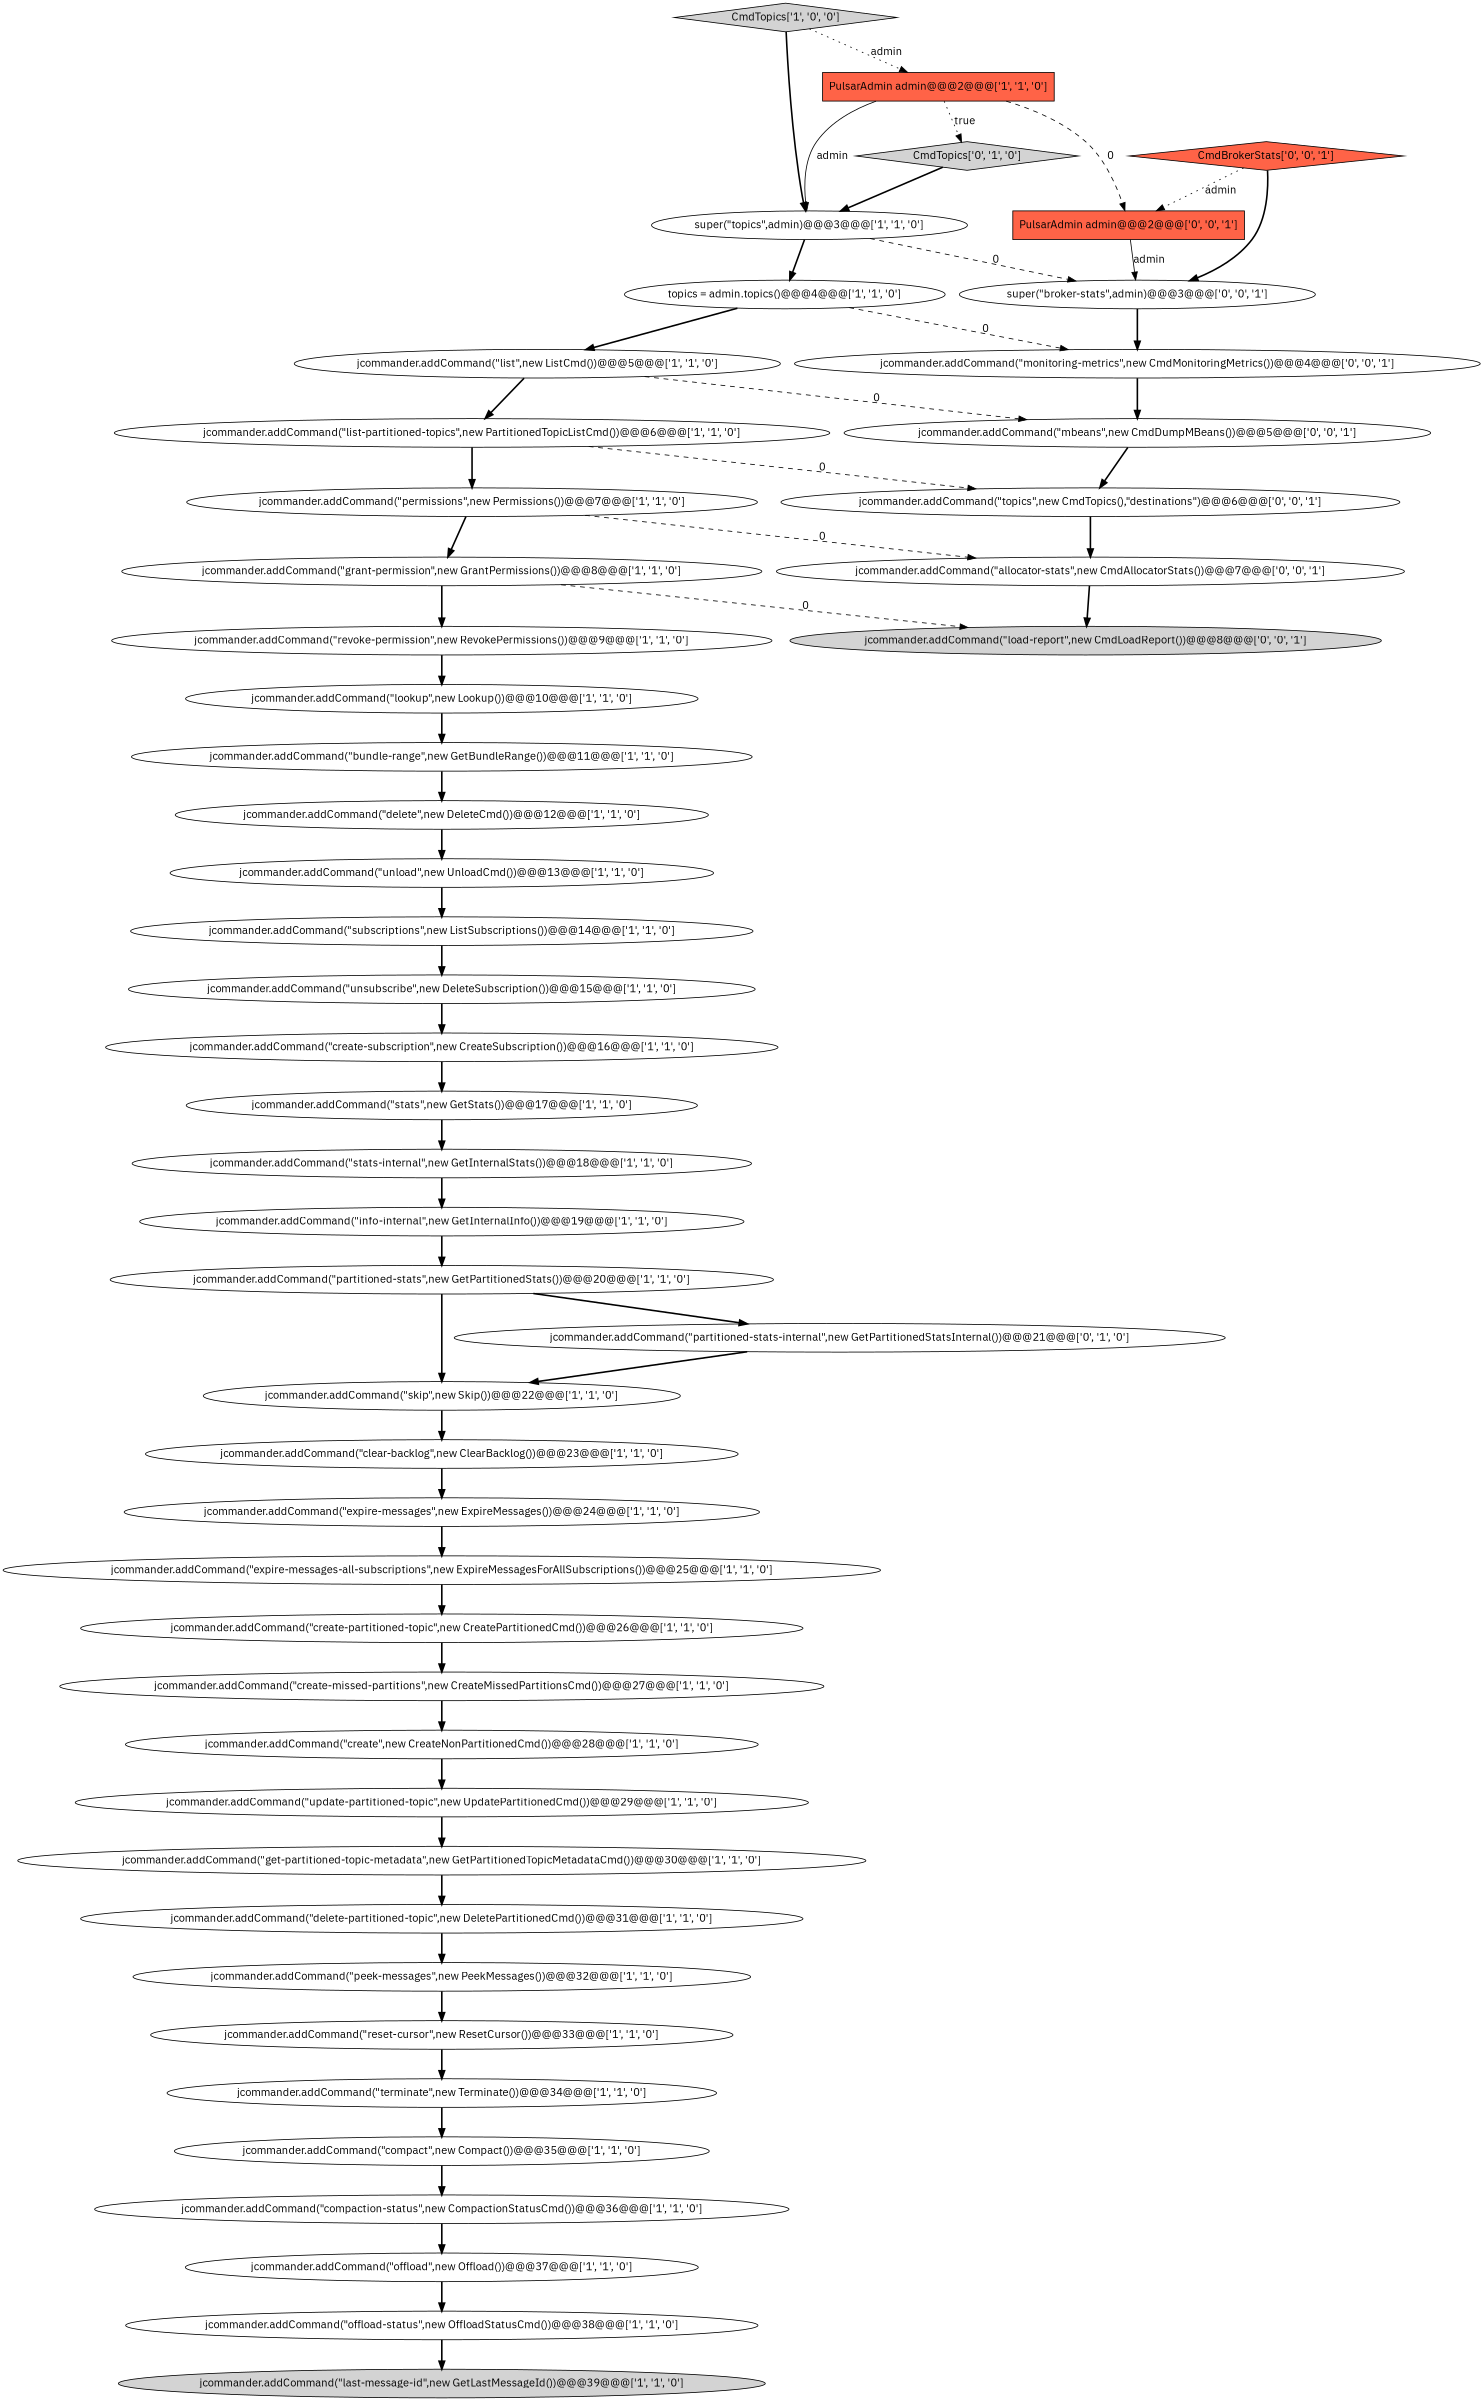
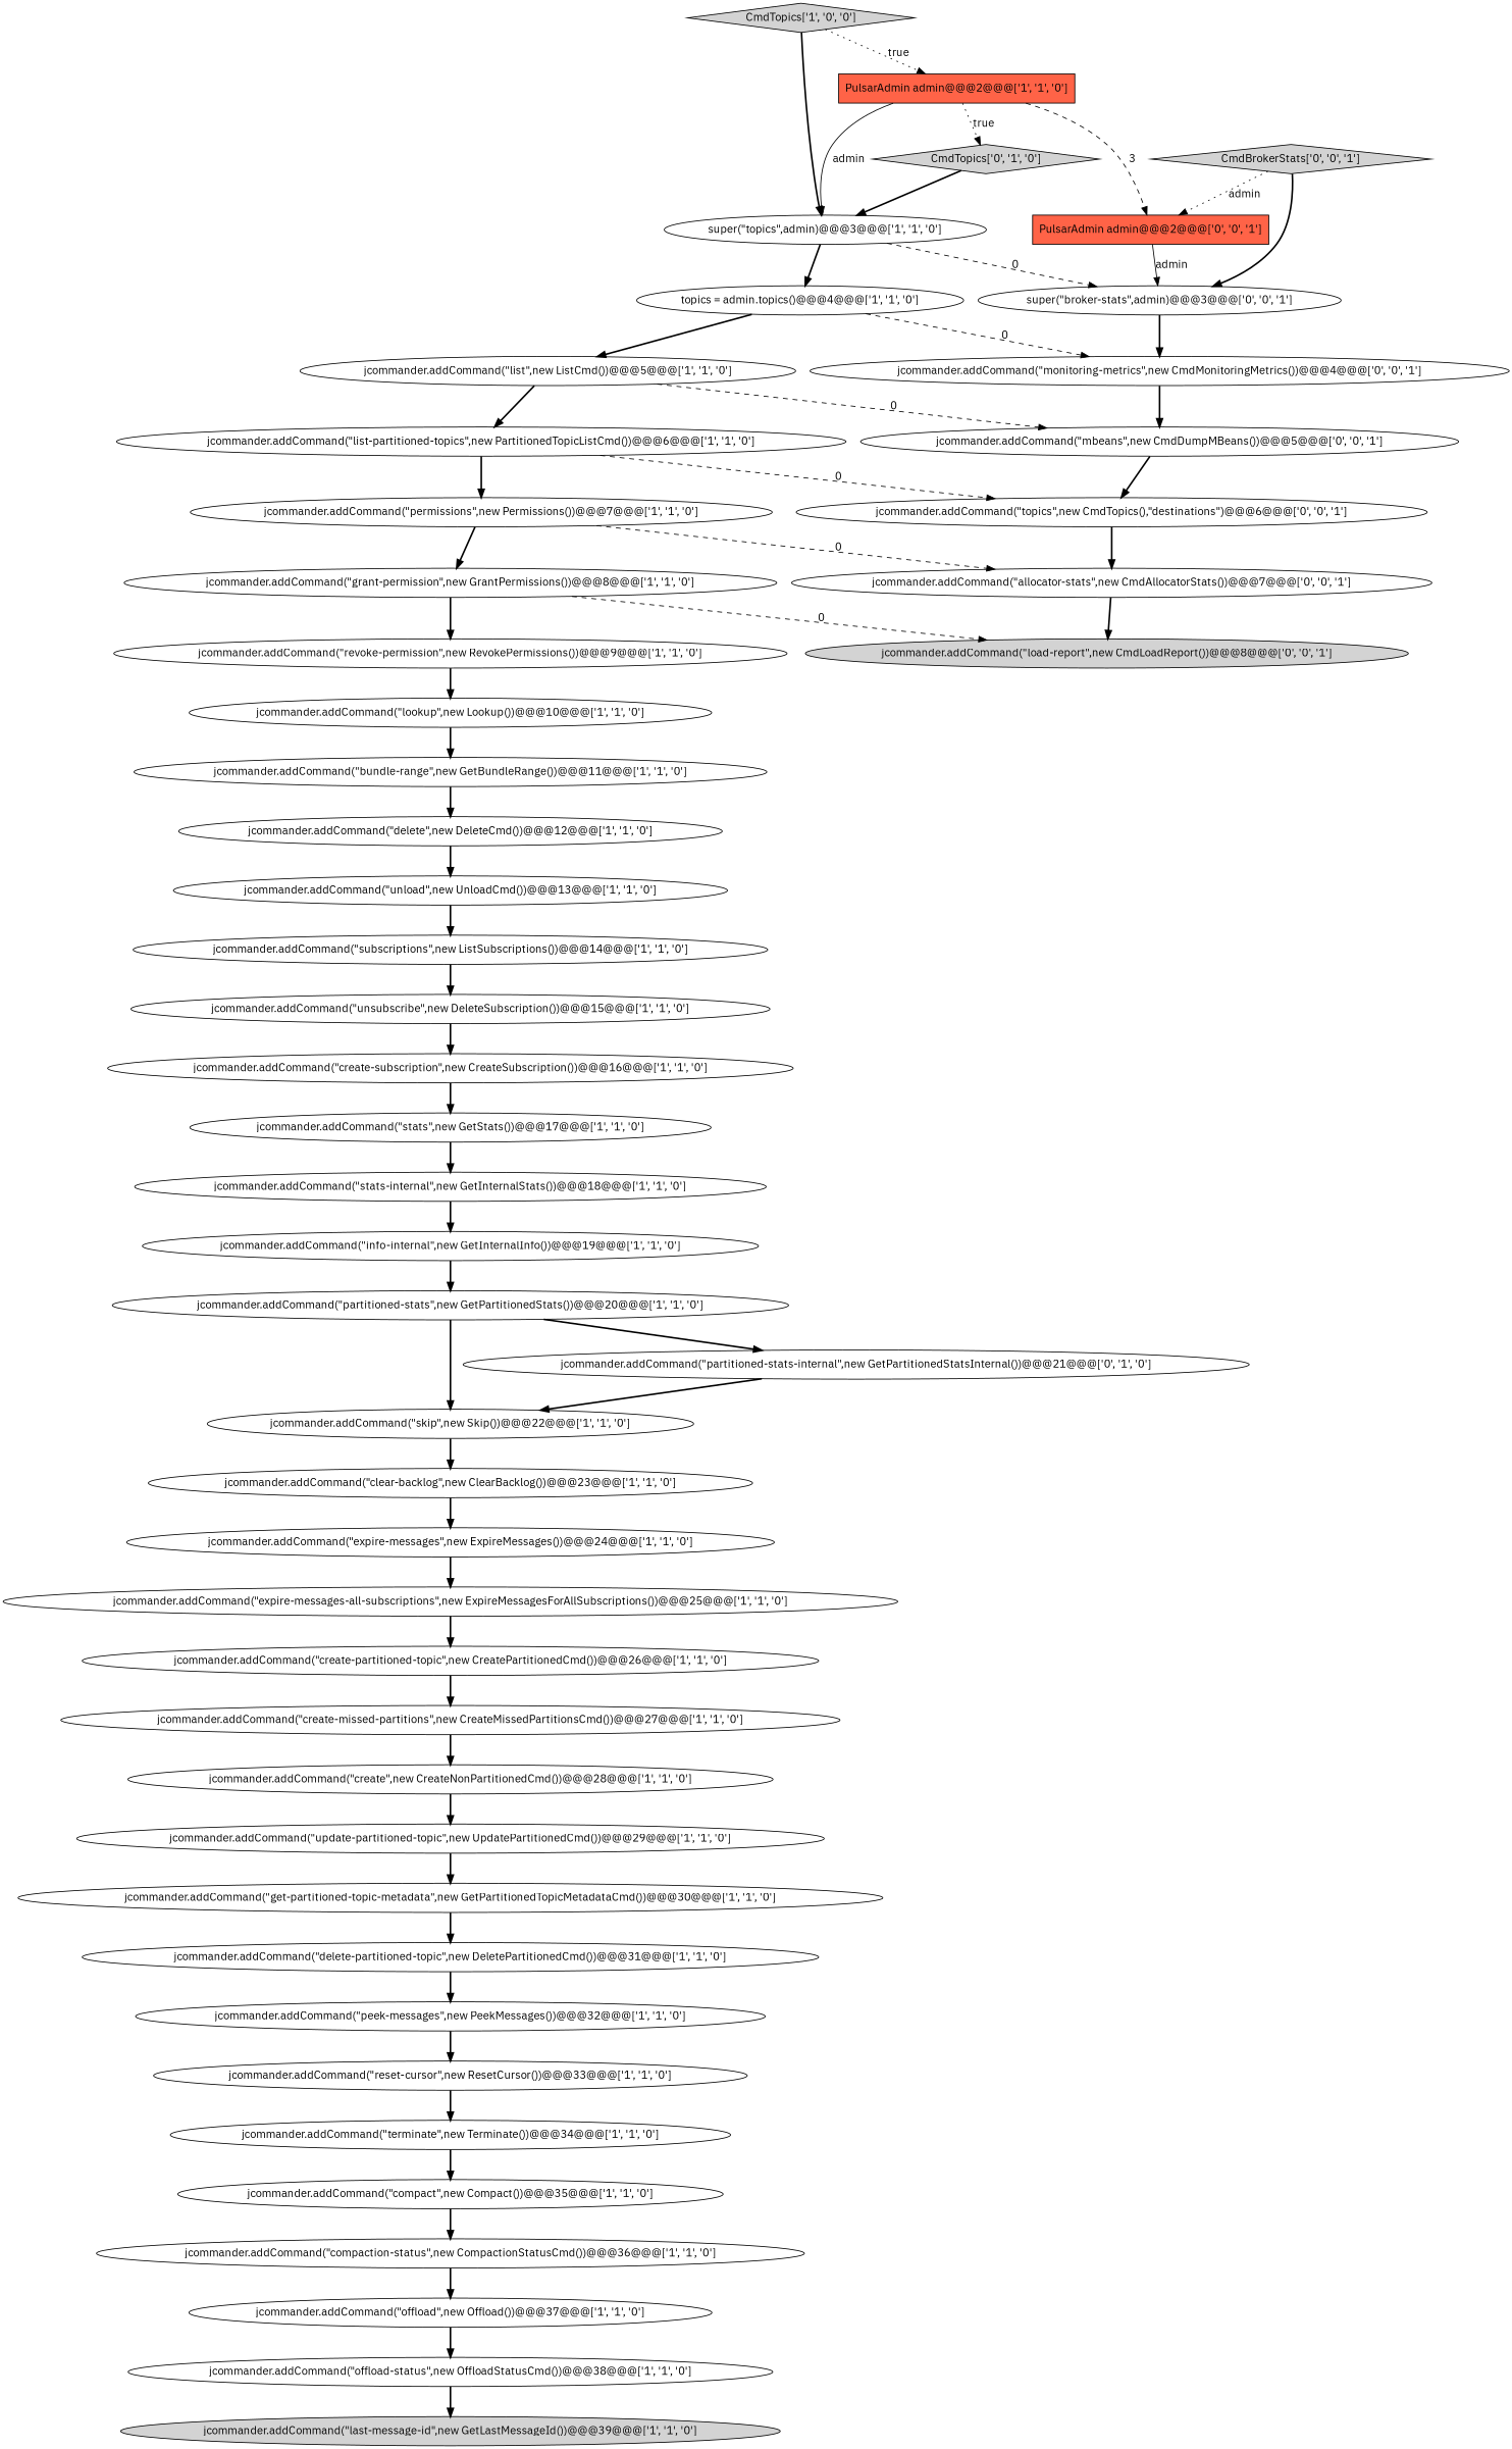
  digraph {
    fontname="IBM Plex Sans"
    node [fillcolor=white fontname="IBM Plex Sans" shape=ellipse style=filled]
    edge [fontname="IBM Plex Sans" style=bold]
    n1 [label="jcommander.addCommand(\"expire-messages-all-subscriptions\",new ExpireMessagesForAllSubscriptions())@@@25@@@['1', '1', '0']"]
    n2 [label="jcommander.addCommand(\"create-partitioned-topic\",new CreatePartitionedCmd())@@@26@@@['1', '1', '0']"]
    n3 [label="jcommander.addCommand(\"create-missed-partitions\",new CreateMissedPartitionsCmd())@@@27@@@['1', '1', '0']"]
    n4 [label="jcommander.addCommand(\"update-partitioned-topic\",new UpdatePartitionedCmd())@@@29@@@['1', '1', '0']"]
    n5 [label="jcommander.addCommand(\"get-partitioned-topic-metadata\",new GetPartitionedTopicMetadataCmd())@@@30@@@['1', '1', '0']"]
    n6 [label="jcommander.addCommand(\"delete-partitioned-topic\",new DeletePartitionedCmd())@@@31@@@['1', '1', '0']"]
    n7 [label="jcommander.addCommand(\"reset-cursor\",new ResetCursor())@@@33@@@['1', '1', '0']"]
    n8 [label="jcommander.addCommand(\"terminate\",new Terminate())@@@34@@@['1', '1', '0']"]
    n9 [label="jcommander.addCommand(\"compact\",new Compact())@@@35@@@['1', '1', '0']"]
    n10 [label="jcommander.addCommand(\"topics\",new CmdTopics(),\"destinations\")@@@6@@@['0', '0', '1']"]
    n11 [label="jcommander.addCommand(\"allocator-stats\",new CmdAllocatorStats())@@@7@@@['0', '0', '1']"]
    n12 [fillcolor=lightgray label="jcommander.addCommand(\"load-report\",new CmdLoadReport())@@@8@@@['0', '0', '1']"]
    n13 [fillcolor=lightgray label="CmdTopics['1', '0', '0']" shape=diamond]
    n14 [label="super(\"topics\",admin)@@@3@@@['1', '1', '0']"]
    n15 [fillcolor=tomato label="PulsarAdmin admin@@@2@@@['1', '1', '0']" shape=box]
    n16 [label="super(\"broker-stats\",admin)@@@3@@@['0', '0', '1']"]
    n17 [label="topics = admin.topics()@@@4@@@['1', '1', '0']"]
    n18 [fillcolor=tomato label="PulsarAdmin admin@@@2@@@['0', '0', '1']" shape=box]
    n19 [fillcolor=lightgray label="CmdTopics['0', '1', '0']" shape=diamond]
    n20 [label="jcommander.addCommand(\"list\",new ListCmd())@@@5@@@['1', '1', '0']"]
    n21 [label="jcommander.addCommand(\"mbeans\",new CmdDumpMBeans())@@@5@@@['0', '0', '1']"]
    n22 [label="jcommander.addCommand(\"list-partitioned-topics\",new PartitionedTopicListCmd())@@@6@@@['1', '1', '0']"]
    n23 [label="jcommander.addCommand(\"permissions\",new Permissions())@@@7@@@['1', '1', '0']"]
    n24 [label="jcommander.addCommand(\"bundle-range\",new GetBundleRange())@@@11@@@['1', '1', '0']"]
    n25 [label="jcommander.addCommand(\"delete\",new DeleteCmd())@@@12@@@['1', '1', '0']"]
    n26 [label="jcommander.addCommand(\"unload\",new UnloadCmd())@@@13@@@['1', '1', '0']"]
    n27 [label="jcommander.addCommand(\"offload\",new Offload())@@@37@@@['1', '1', '0']"]
    n28 [label="jcommander.addCommand(\"offload-status\",new OffloadStatusCmd())@@@38@@@['1', '1', '0']"]
    n29 [fillcolor=lightgray label="jcommander.addCommand(\"last-message-id\",new GetLastMessageId())@@@39@@@['1', '1', '0']"]
    n30 [label="jcommander.addCommand(\"lookup\",new Lookup())@@@10@@@['1', '1', '0']"]
    n31 [label="jcommander.addCommand(\"subscriptions\",new ListSubscriptions())@@@14@@@['1', '1', '0']"]
    n32 [label="jcommander.addCommand(\"create-subscription\",new CreateSubscription())@@@16@@@['1', '1', '0']"]
    n33 [label="jcommander.addCommand(\"stats\",new GetStats())@@@17@@@['1', '1', '0']"]
    n34 [label="jcommander.addCommand(\"stats-internal\",new GetInternalStats())@@@18@@@['1', '1', '0']"]
    n35 [label="jcommander.addCommand(\"unsubscribe\",new DeleteSubscription())@@@15@@@['1', '1', '0']"]
    n36 [label="jcommander.addCommand(\"grant-permission\",new GrantPermissions())@@@8@@@['1', '1', '0']"]
    n37 [label="jcommander.addCommand(\"revoke-permission\",new RevokePermissions())@@@9@@@['1', '1', '0']"]
    n38 [label="jcommander.addCommand(\"monitoring-metrics\",new CmdMonitoringMetrics())@@@4@@@['0', '0', '1']"]
    n39 [label="jcommander.addCommand(\"peek-messages\",new PeekMessages())@@@32@@@['1', '1', '0']"]
    n40 [label="jcommander.addCommand(\"skip\",new Skip())@@@22@@@['1', '1', '0']"]
    n41 [label="jcommander.addCommand(\"clear-backlog\",new ClearBacklog())@@@23@@@['1', '1', '0']"]
    n42 [label="jcommander.addCommand(\"expire-messages\",new ExpireMessages())@@@24@@@['1', '1', '0']"]
    n43 [label="jcommander.addCommand(\"info-internal\",new GetInternalInfo())@@@19@@@['1', '1', '0']"]
    n44 [label="jcommander.addCommand(\"partitioned-stats\",new GetPartitionedStats())@@@20@@@['1', '1', '0']"]
    n45 [label="jcommander.addCommand(\"partitioned-stats-internal\",new GetPartitionedStatsInternal())@@@21@@@['0', '1', '0']"]
    n46 [label="jcommander.addCommand(\"compaction-status\",new CompactionStatusCmd())@@@36@@@['1', '1', '0']"]
    n47 [label="jcommander.addCommand(\"create\",new CreateNonPartitionedCmd())@@@28@@@['1', '1', '0']"]
-   n48 [fillcolor=tomato label="CmdBrokerStats['0', '0', '1']" shape=diamond]
+   n48 [fillcolor=lightgray label="CmdBrokerStats['0', '0', '1']" shape=diamond]
    n1 -> n2
    n2 -> n3
    n3 -> n47
    n4 -> n5
    n5 -> n6
    n6 -> n39
    n7 -> n8
    n8 -> n9
    n9 -> n46
    n10 -> n11
    n11 -> n12
    n13 -> n14
-   n13 -> n15 [label=admin style=dotted]
+   n13 -> n15 [label=true style=dotted]
    n14 -> n16 [label=0 style=dashed]
    n14 -> n17
    n15 -> n14 [label=admin style=solid]
-   n15 -> n18 [label=0 style=dashed]
+   n15 -> n18 [label=3 style=dashed]
    n15 -> n19 [label=true style=dotted]
    n16 -> n38
    n17 -> n20
    n17 -> n38 [label=0 style=dashed]
    n18 -> n16 [label=admin style=solid]
    n19 -> n14
    n20 -> n21 [label=0 style=dashed]
    n20 -> n22
    n21 -> n10
    n22 -> n10 [label=0 style=dashed]
    n22 -> n23
    n23 -> n11 [label=0 style=dashed]
    n23 -> n36
    n24 -> n25
    n25 -> n26
    n26 -> n31
    n27 -> n28
    n28 -> n29
    n30 -> n24
    n31 -> n35
    n32 -> n33
    n33 -> n34
    n34 -> n43
    n35 -> n32
    n36 -> n12 [label=0 style=dashed]
    n36 -> n37
    n37 -> n30
    n38 -> n21
    n39 -> n7
    n40 -> n41
    n41 -> n42
    n42 -> n1
    n43 -> n44
    n44 -> n40
    n44 -> n45
    n45 -> n40
    n46 -> n27
    n47 -> n4
    n48 -> n16
    n48 -> n18 [label=admin style=dotted]
  }
